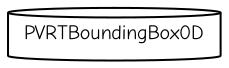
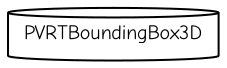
  digraph {
    rankdir=LR
    fontname="Comic Neue"
-   n1 [color=black fillcolor=white fontname="Comic Neue" fontsize=10 height=0.2 label=PVRTBoundingBox0D shape=cylinder style=filled width=0.4]
+   n1 [color=black fillcolor=white fontname="Comic Neue" fontsize=10 height=0.2 label=PVRTBoundingBox3D shape=cylinder style=filled width=0.4]
  }
